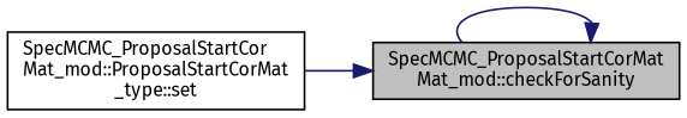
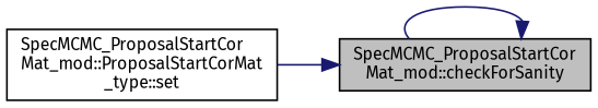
  digraph {
    rankdir=RL
    fontname="Fira Sans"
    node [color=black fontname="Fira Sans" fontsize=10 shape=record style=filled]
    edge [color=midnightblue dir=back fontname="Fira Sans" fontsize=10 labelfontname=Helvetica labelfontsize=10 style=solid]
-   n1 [fillcolor=grey75 fontcolor=black height=0.2 label="SpecMCMC_ProposalStartCorMat\lMat_mod::checkForSanity" width=0.4]
+   n1 [fillcolor=grey75 fontcolor=black height=0.2 label="SpecMCMC_ProposalStartCor\lMat_mod::checkForSanity" width=0.4]
    n2 [fillcolor=white height=0.2 label="SpecMCMC_ProposalStartCor\lMat_mod::ProposalStartCorMat\l_type::set" width=0.4]
    n1 -> n1
    n1 -> n2
  }
